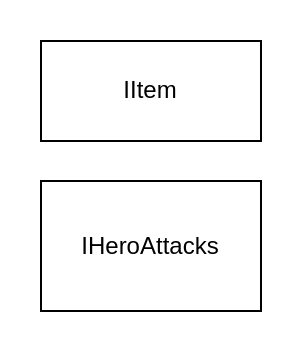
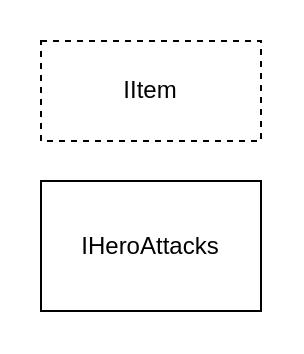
  <mxCell id="0" />
  <mxCell id="1" parent="0" />
- <mxCell id="2" value="IItem" style="html=1;whiteSpace=wrap;" vertex="1" parent="1"><mxGeometry x="20" y="20" width="110" height="50" as="geometry" /></mxCell>
+ <mxCell id="2" value="IItem" style="html=1;whiteSpace=wrap;dashed=1;" vertex="1" parent="1"><mxGeometry x="20" y="20" width="110" height="50" as="geometry" /></mxCell>
  <mxCell id="3" value="IHeroAttacks" style="html=1;whiteSpace=wrap;" vertex="1" parent="1"><mxGeometry x="20" y="90" width="110" height="65" as="geometry" /></mxCell>
